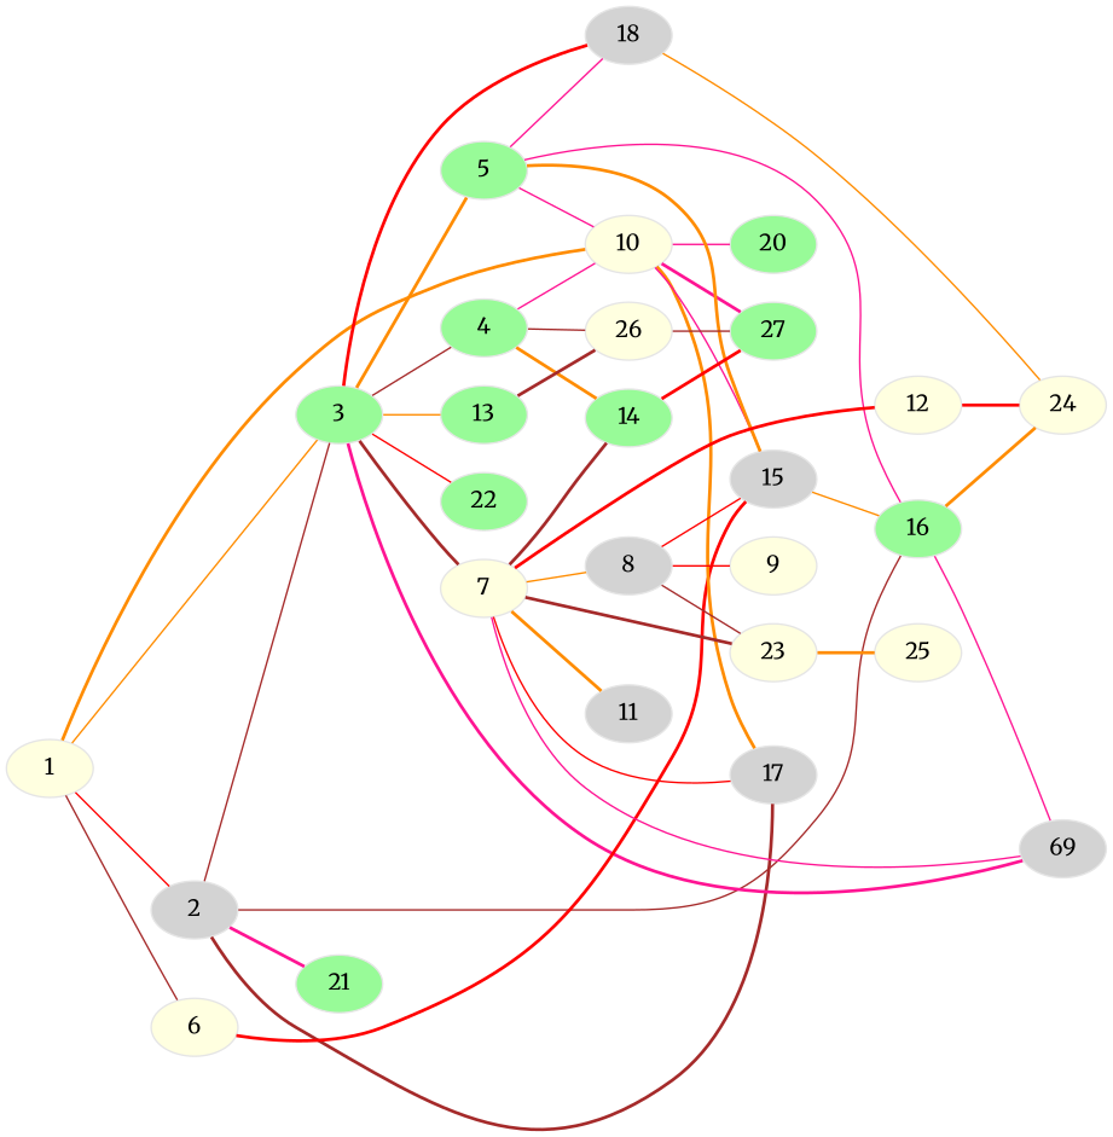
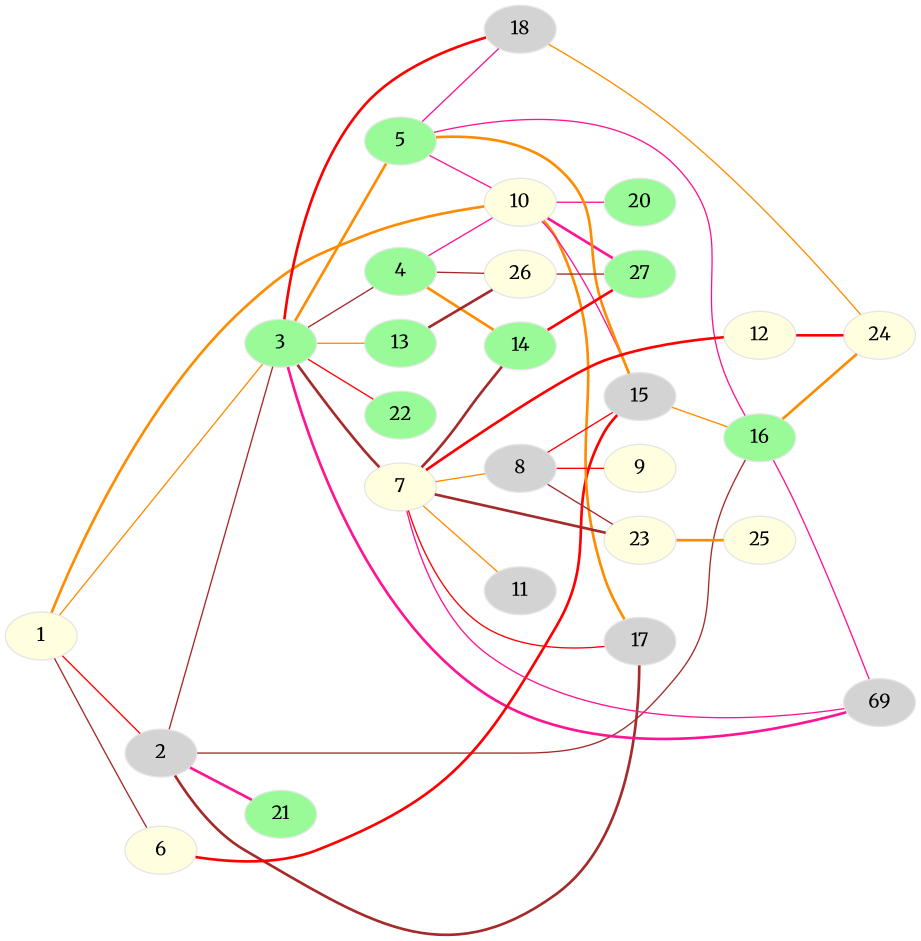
  graph {
    fontname=Merriweather
    rankdir=LR
    node [color=gray90 fillcolor=lightyellow fontname=Merriweather style=filled]
    edge [color=darkorange fontname=Merriweather style=solid weight=1.0]
    2 [fillcolor=lightgrey]
    1
    3 [fillcolor=palegreen]
    6
    10
    16 [fillcolor=palegreen]
    17 [fillcolor=lightgrey]
    21 [fillcolor=palegreen]
    4 [fillcolor=palegreen]
    5 [fillcolor=palegreen]
    7
    13 [fillcolor=palegreen]
    18 [fillcolor=lightgrey]
    n14 [fillcolor=lightgrey label=69]
    22 [fillcolor=palegreen]
    15 [fillcolor=lightgrey]
    20 [fillcolor=palegreen]
    27 [fillcolor=palegreen]
    24
    14 [fillcolor=palegreen]
    26
    8 [fillcolor=lightgrey]
    11 [fillcolor=lightgrey]
    12
    23
    9
    25
    2 -- 3 [color=brown]
    2 -- 16 [color=brown weight=2.0]
    2 -- 17 [color=brown style=bold]
    2 -- 21 [color=deeppink style=bold]
    1 -- 2 [color=red]
    1 -- 3
    1 -- 6 [color=brown]
    1 -- 10 [style=bold]
    3 -- 4 [color=brown]
    3 -- 5 [style=bold]
    3 -- 7 [color=brown style=bold]
    3 -- 13 [weight=7.0]
    3 -- 18 [color=red style=bold]
    3 -- n14 [color=deeppink style=bold]
    3 -- 22 [color=red]
    6 -- 15 [color=red style=bold]
    10 -- 17 [style=bold]
    10 -- 15 [color=deeppink weight=5.0]
    10 -- 20 [color=deeppink]
    10 -- 27 [color=deeppink style=bold]
    16 -- n14 [color=deeppink]
    16 -- 24 [style=bold]
    4 -- 10 [color=deeppink]
    4 -- 14 [style=bold]
    4 -- 26 [color=brown]
    5 -- 10 [color=deeppink]
    5 -- 16 [color=deeppink]
    5 -- 18 [color=deeppink]
    5 -- 15 [style=bold]
    7 -- 17 [color=red weight=2.0]
    7 -- n14 [color=deeppink]
    7 -- 14 [color=brown style=bold weight=4.0]
    7 -- 8
-   7 -- 11 [style=bold]
+   7 -- 11
    7 -- 12 [color=red style=bold]
    7 -- 23 [color=brown style=bold]
    13 -- 26 [color=brown style=bold]
    18 -- 24
    15 -- 16
    14 -- 27 [color=red style=bold]
    26 -- 27 [color=brown]
    8 -- 15 [color=red]
    8 -- 23 [color=brown]
    8 -- 9 [color=red weight=4.0]
    12 -- 24 [color=red style=bold]
    23 -- 25 [style=bold]
  }
